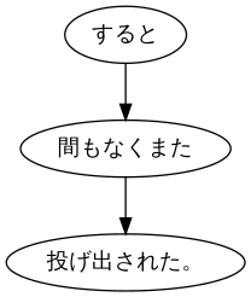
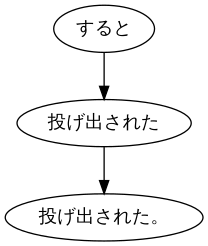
  digraph {
    fontname=Ubuntu
    node [fontname=Ubuntu]
    edge [fontname=Ubuntu]
    n1 [label="すると"]
-   n2 [label="間もなくまた"]
+   n2 [label="投げ出された"]
    n3 [label="投げ出された。"]
    n1 -> n2
    n2 -> n3
  }
